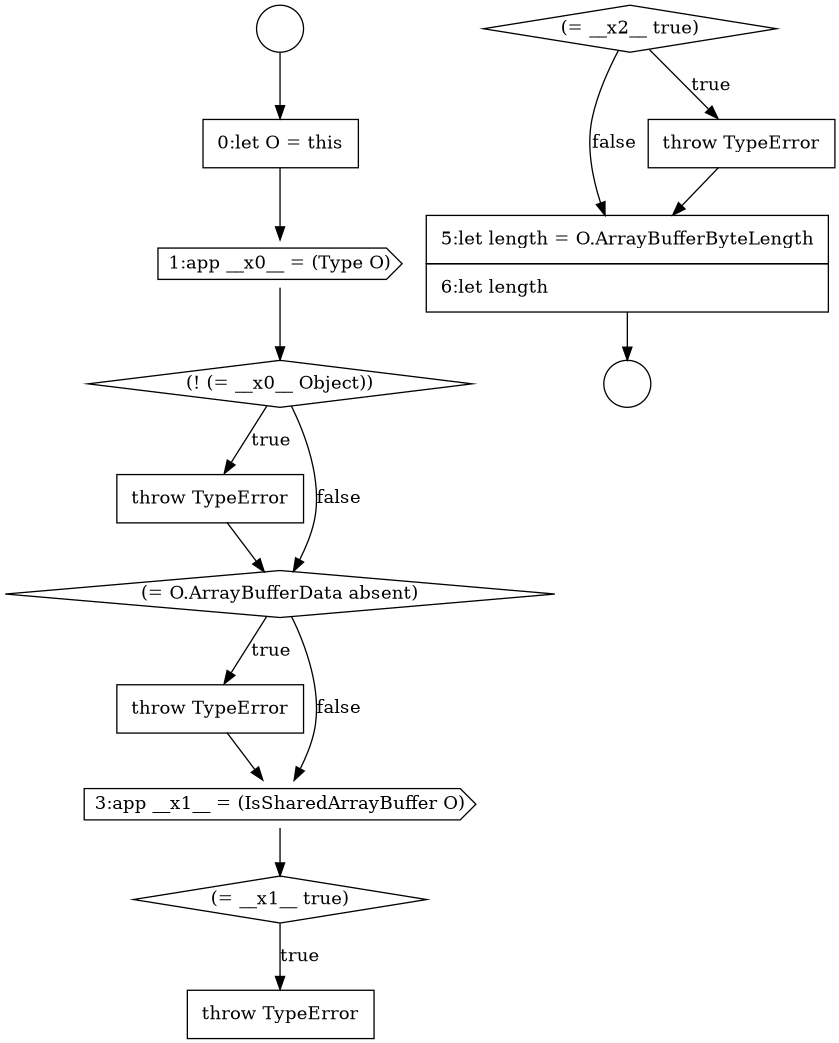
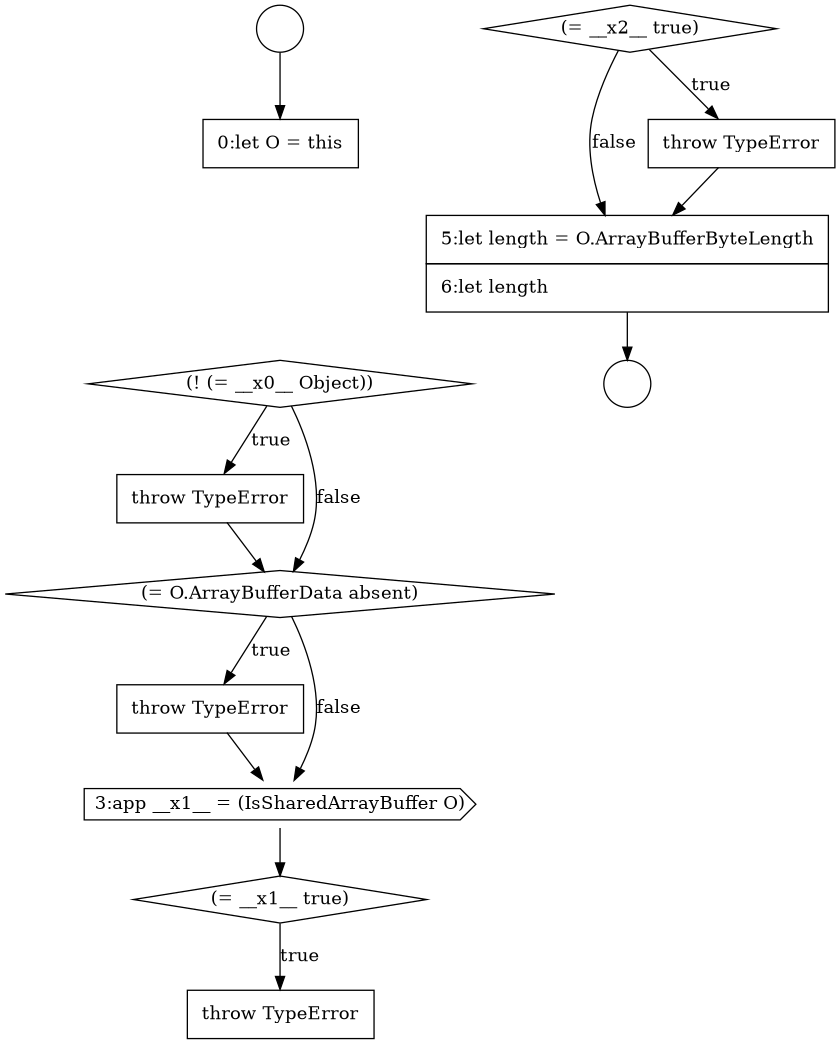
  digraph {
    node [color=black fillcolor=white shape=none style=filled]
    edge [color=black]
    n1 [label=<<font color="black">     <table border="0" cellborder="1" cellspacing="0" cellpadding="10">       <tr><td align="left">0:let O = this</td></tr>     </table>   </font>> margin=0]
-   n2 [label=<<font color="black">1:app __x0__ = (Type O)</font>> shape=cds]
    n3 [label=<<font color="black">(! (= __x0__ Object))</font>> shape=diamond]
    n4 [label=<<font color="black">     <table border="0" cellborder="1" cellspacing="0" cellpadding="10">       <tr><td align="left">5:let length = O.ArrayBufferByteLength</td></tr>       <tr><td align="left">6:let length</td></tr>     </table>   </font>> margin=0]
    n5 [label=" " shape=circle]
    n6 [label=<<font color="black">(= __x1__ true)</font>> shape=diamond]
    n7 [label=<<font color="black">     <table border="0" cellborder="1" cellspacing="0" cellpadding="10">       <tr><td align="left">throw TypeError</td></tr>     </table>   </font>> margin=0]
    n8 [label=<<font color="black">     <table border="0" cellborder="1" cellspacing="0" cellpadding="10">       <tr><td align="left">throw TypeError</td></tr>     </table>   </font>> margin=0]
    n9 [label=<<font color="black">(= O.ArrayBufferData absent)</font>> shape=diamond]
    n10 [label=<<font color="black">     <table border="0" cellborder="1" cellspacing="0" cellpadding="10">       <tr><td align="left">throw TypeError</td></tr>     </table>   </font>> margin=0]
    n11 [label=<<font color="black">3:app __x1__ = (IsSharedArrayBuffer O)</font>> shape=cds]
    n12 [label=<<font color="black">     <table border="0" cellborder="1" cellspacing="0" cellpadding="10">       <tr><td align="left">throw TypeError</td></tr>     </table>   </font>> margin=0]
    n13 [label=<<font color="black">(= __x2__ true)</font>> shape=diamond]
    n14 [label=" " shape=circle]
-   n1 -> n2
-   n2 -> n3
    n3 -> n8 [label=<<font color="black">true</font>>]
    n3 -> n9 [label=<<font color="black">false</font>>]
    n4 -> n5
    n6 -> n7 [label=<<font color="black">true</font>>]
    n8 -> n9
    n9 -> n10 [label=<<font color="black">true</font>>]
    n9 -> n11 [label=<<font color="black">false</font>>]
    n10 -> n11
    n11 -> n6
    n12 -> n4
    n13 -> n4 [label=<<font color="black">false</font>>]
    n13 -> n12 [label=<<font color="black">true</font>>]
    n14 -> n1
  }
